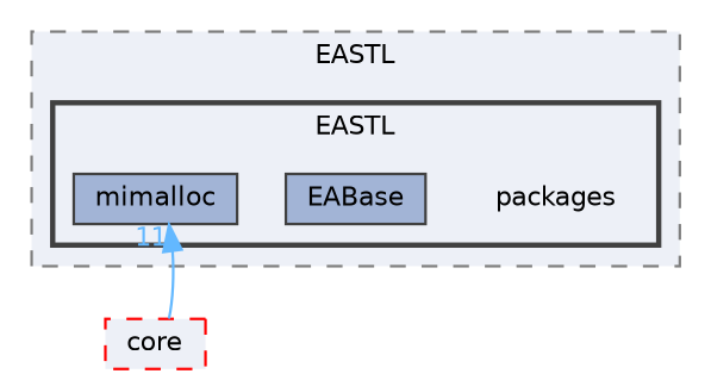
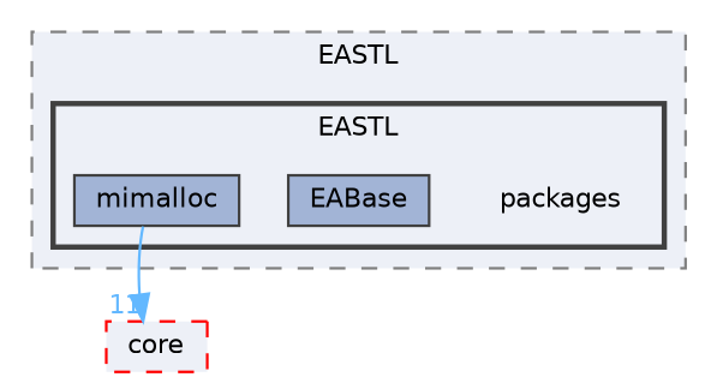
  digraph {
    compound=true
    node [fontname=Helvetica fontsize=10 shape=box color=grey25 fillcolor="#a2b4d6" style=filled]
    n1 [height=0.2 label=packages shape=plaintext width=0.4 color="" fillcolor="" style=""]
    n2 [height=0.2 label=EABase width=0.4]
    n3 [height=0.2 label=mimalloc width=0.4]
    n4 [color=red fillcolor="#edf0f7" height=0.2 label=core style="filled,dashed" width=0.4]
    subgraph cluster_1 {
      bgcolor="#edf0f7"
      fontname=Helvetica
      fontsize=10
      label=EASTL
      pencolor=grey50
      style="filled,dashed"
      subgraph cluster_2 {
        bgcolor="#edf0f7"
        fontname=Helvetica
        fontsize=10
        pencolor=grey25
        style="filled,bold"
        n1
        n2
        n3
      }
    }
-   n4 -> n3 [color=steelblue1 fontcolor=steelblue1 fontname=Helvetica fontsize=10 headlabel=11 labeldistance=1.5 labelfontname=Helvetica labelfontsize=10]
+   n3 -> n4 [color=steelblue1 fontcolor=steelblue1 fontname=Helvetica fontsize=10 headlabel=11 labeldistance=1.5 labelfontname=Helvetica labelfontsize=10]
  }
